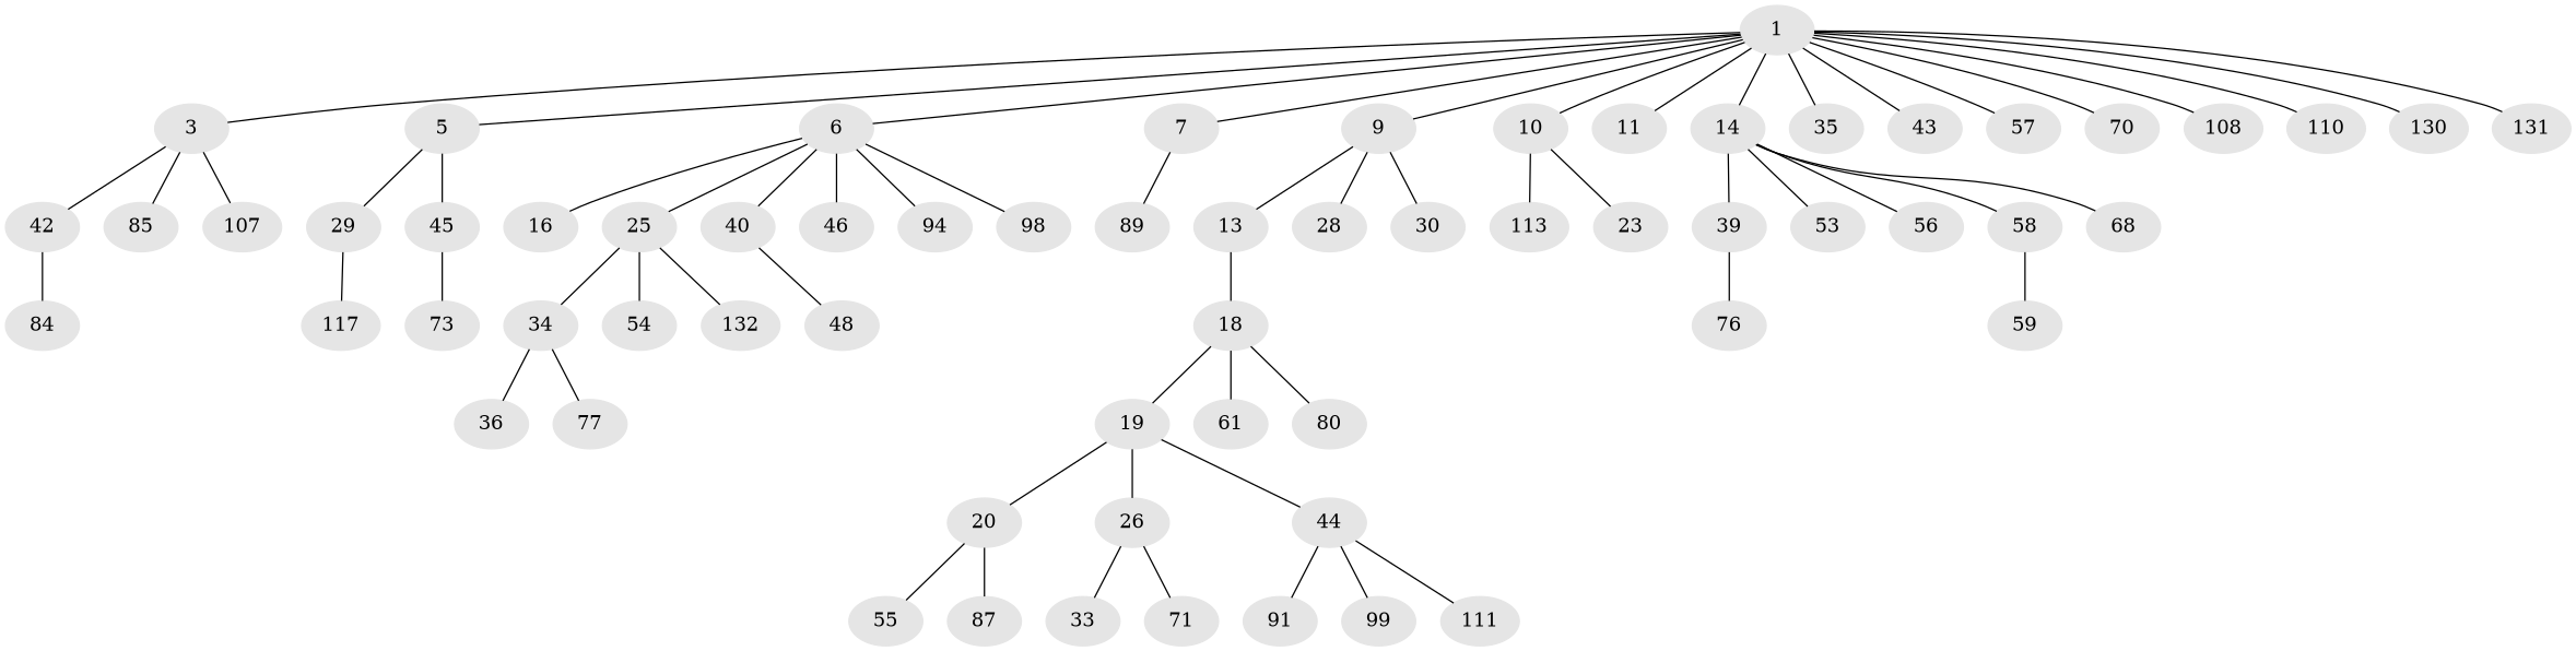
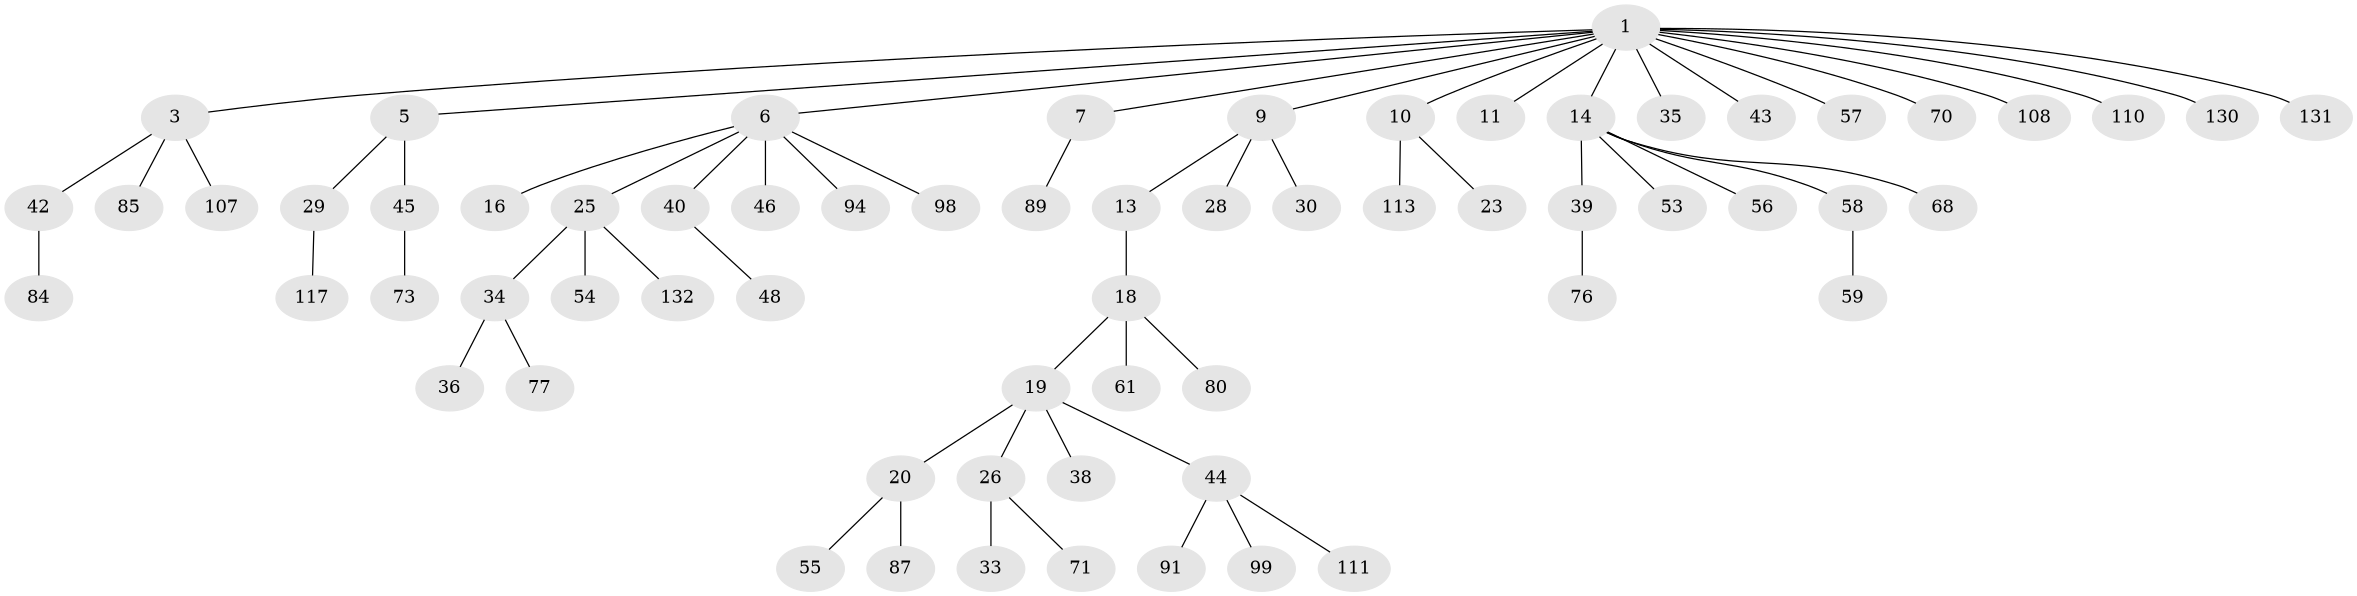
  graph {
    node [color=gray90 style=filled]
    1 [super="+2+4"]
    3
    5
    6 [super="+8+78+49+63+100+21"]
    7 [super="+105+47"]
    9 [super="+27"]
    10
    11 [super="+12+17"]
    14 [super="+15+22+37"]
    35
    43 [super="+83"]
    57
    70
    108
    110
    130
    131
    42
    85
    107
    29
    45
    16
    25
    40
    46 [super="+123+64"]
    94
    98
    89 [super="+102"]
    13
    28
    30 [super="+81"]
    113 [super="+120"]
    23
    39
    53 [super="+74+127"]
    56 [super="+106+72+79"]
    58
    68 [super="+112"]
    84
    117
    73 [super="+75+115"]
    34 [super="+119+122+67"]
    54
    132
    48
    18
    19 [super="+24"]
    61 [super="+62"]
    80 [super="+101"]
    76
    59
    20
    26
+   38
    44
    55 [super="+82+65"]
    87
    33
    71 [super="+88"]
    91
    99
    111
    36
    77 [super="+116"]
    1 -- 3
    1 -- 5
    1 -- 6
    1 -- 7
    1 -- 9
    1 -- 10
    1 -- 11
    1 -- 14
    1 -- 35
    1 -- 43
    1 -- 57
    1 -- 70
    1 -- 108
    1 -- 110
    1 -- 130
    1 -- 131
    3 -- 42
    3 -- 85
    3 -- 107
    5 -- 29
    5 -- 45
    6 -- 16
    6 -- 25
    6 -- 40
    6 -- 46
    6 -- 94
    6 -- 98
    7 -- 89
    9 -- 13
    9 -- 28
    9 -- 30
    10 -- 113
    10 -- 23
    14 -- 39
    14 -- 53
    14 -- 56
    14 -- 58
    14 -- 68
    42 -- 84
    29 -- 117
    45 -- 73
    25 -- 34
    25 -- 54
    25 -- 132
    40 -- 48
    13 -- 18
    39 -- 76
    58 -- 59
    34 -- 36
    34 -- 77
    18 -- 19
    18 -- 61
    18 -- 80
    19 -- 20
    19 -- 26
+   19 -- 38
    19 -- 44
    20 -- 55
    20 -- 87
    26 -- 33
    26 -- 71
    44 -- 91
    44 -- 99
    44 -- 111
  }
